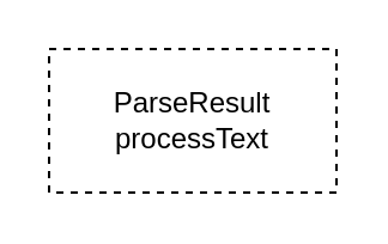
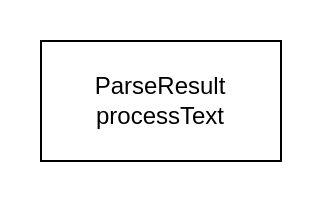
  <mxCell id="0" />
  <mxCell id="1" parent="0" />
- <mxCell id="2" value="ParseResult processText" style="rounded=0;whiteSpace=wrap;html=1;dashed=1;" vertex="1" parent="1"><mxGeometry x="20" y="20" width="120" height="60" as="geometry" /></mxCell>
+ <mxCell id="2" value="ParseResult processText" style="rounded=0;whiteSpace=wrap;html=1;" vertex="1" parent="1"><mxGeometry x="20" y="20" width="120" height="60" as="geometry" /></mxCell>
